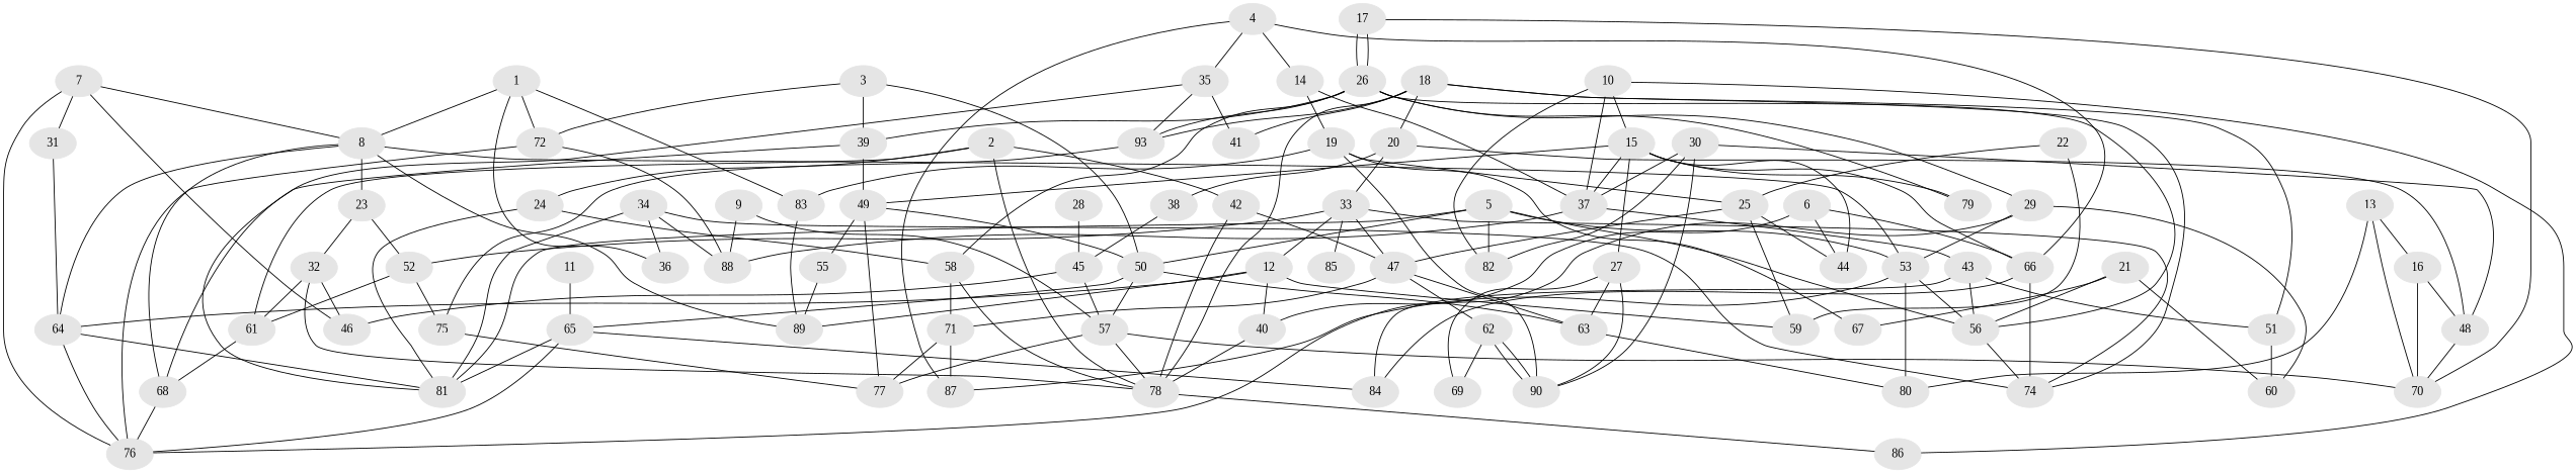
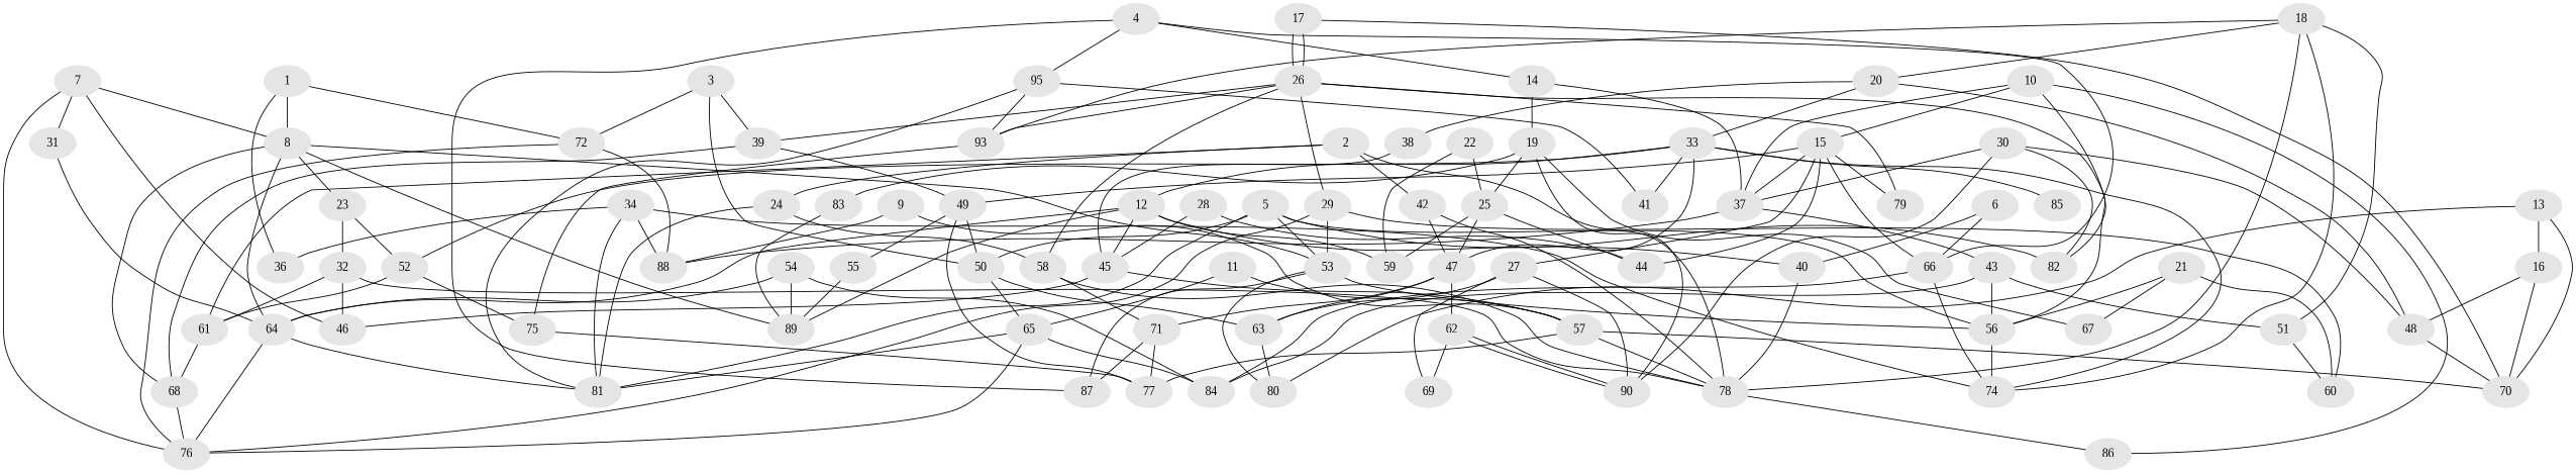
  graph {
    fontname="Liberation Serif"
    node [color=gray90 fontname="Liberation Serif" style=filled]
    edge [fontname="Liberation Serif"]
    1
    8
    36
    72
    83
    53
    23
    64
    68
    89
    76
    88
    2
    24
    42
    61
    78
    81
    58
    47
    86
    3
    39
    50
    49
    65
    63
    4
    14
-   35
+   35 [label=95]
    66
    87
    37
    19
    n35 [label=93]
    41
    74
    84
    5
    56
    82
    80
    6
    40
    7
    31
    46
    32
    52
    9
    57
    70
    77
    10
    15
    27
    44
    79
    43
    11
    12
    45
    59
    13
    16
    48
    71
    25
    67
    90
    69
    55
    17
    26
    29
    18
    20
    51
    33
    38
    60
    75
    85
    21
    22
    62
    28
    30
    34
+   54
    1 -- 8
    1 -- 36
    1 -- 72
-   1 -- 83
    8 -- 53
    8 -- 23
    8 -- 64
    8 -- 68
    8 -- 89
    72 -- 76
    72 -- 88
    83 -- 89
    53 -- 87
    53 -- 56
    53 -- 80
    23 -- 32
    23 -- 52
    64 -- 76
    64 -- 81
    68 -- 76
    2 -- 24
    2 -- 42
    2 -- 61
    2 -- 78
    24 -- 81
    24 -- 58
    42 -- 78
    42 -- 47
    61 -- 68
    78 -- 86
    58 -- 78
    58 -- 71
    47 -- 63
    47 -- 71
    47 -- 62
    3 -- 72
    3 -- 39
    3 -- 50
    39 -- 68
    39 -- 49
    50 -- 65
    50 -- 63
    49 -- 50
    49 -- 77
    49 -- 55
    65 -- 76
    65 -- 81
    65 -- 84
    63 -- 80
    4 -- 14
    4 -- 35
    4 -- 66
    4 -- 87
    14 -- 37
    14 -- 19
    35 -- 81
    35 -- n35
    35 -- 41
    66 -- 74
    66 -- 84
    37 -- 88
    37 -- 43
    19 -- 83
    19 -- 25
    19 -- 67
    19 -- 90
    n35 -- 75
    5 -- 53
    5 -- 81
    5 -- 50
    5 -- 56
    5 -- 82
    56 -- 74
    6 -- 66
    6 -- 40
    40 -- 78
    7 -- 8
    7 -- 76
    7 -- 31
    7 -- 46
    31 -- 64
    32 -- 61
    32 -- 78
    32 -- 46
    52 -- 61
    52 -- 75
    9 -- 88
    9 -- 57
    57 -- 78
    57 -- 70
    57 -- 77
    10 -- 86
    10 -- 37
    10 -- 82
    10 -- 15
    15 -- 49
    15 -- 66
    15 -- 37
    15 -- 27
    15 -- 44
    15 -- 79
    27 -- 63
    27 -- 90
    27 -- 69
    43 -- 84
    43 -- 56
    43 -- 51
    11 -- 65
-   50 -- 57
+   11 -- 57
    12 -- 64
    12 -- 89
    12 -- 40
+   12 -- 45
    12 -- 59
    45 -- 46
    45 -- 57
    13 -- 80
    13 -- 70
    13 -- 16
    16 -- 70
    16 -- 48
    48 -- 70
    71 -- 87
    71 -- 77
    25 -- 47
    25 -- 44
    25 -- 59
    55 -- 89
    17 -- 70
    17 -- 26
    17 -- 26
    26 -- 58
    26 -- 39
    26 -- n35
    26 -- 56
    26 -- 79
    26 -- 29
    29 -- 53
    29 -- 76
    29 -- 60
    18 -- 78
    18 -- n35
    18 -- 74
    18 -- 20
    18 -- 51
    20 -- 48
    20 -- 33
    20 -- 38
    51 -- 60
    33 -- 47
-   18 -- 41
+   33 -- 41
    33 -- 74
    33 -- 52
    33 -- 12
    33 -- 85
    38 -- 45
    75 -- 77
    21 -- 56
    21 -- 67
    21 -- 60
    22 -- 59
    22 -- 25
    62 -- 90
    62 -- 90
    62 -- 69
-   6 -- 44
+   28 -- 44
    28 -- 45
    30 -- 37
    30 -- 82
    30 -- 48
    30 -- 90
    34 -- 36
    34 -- 88
    34 -- 81
    34 -- 74
+   54 -- 64
+   54 -- 89
+   54 -- 84
  }
